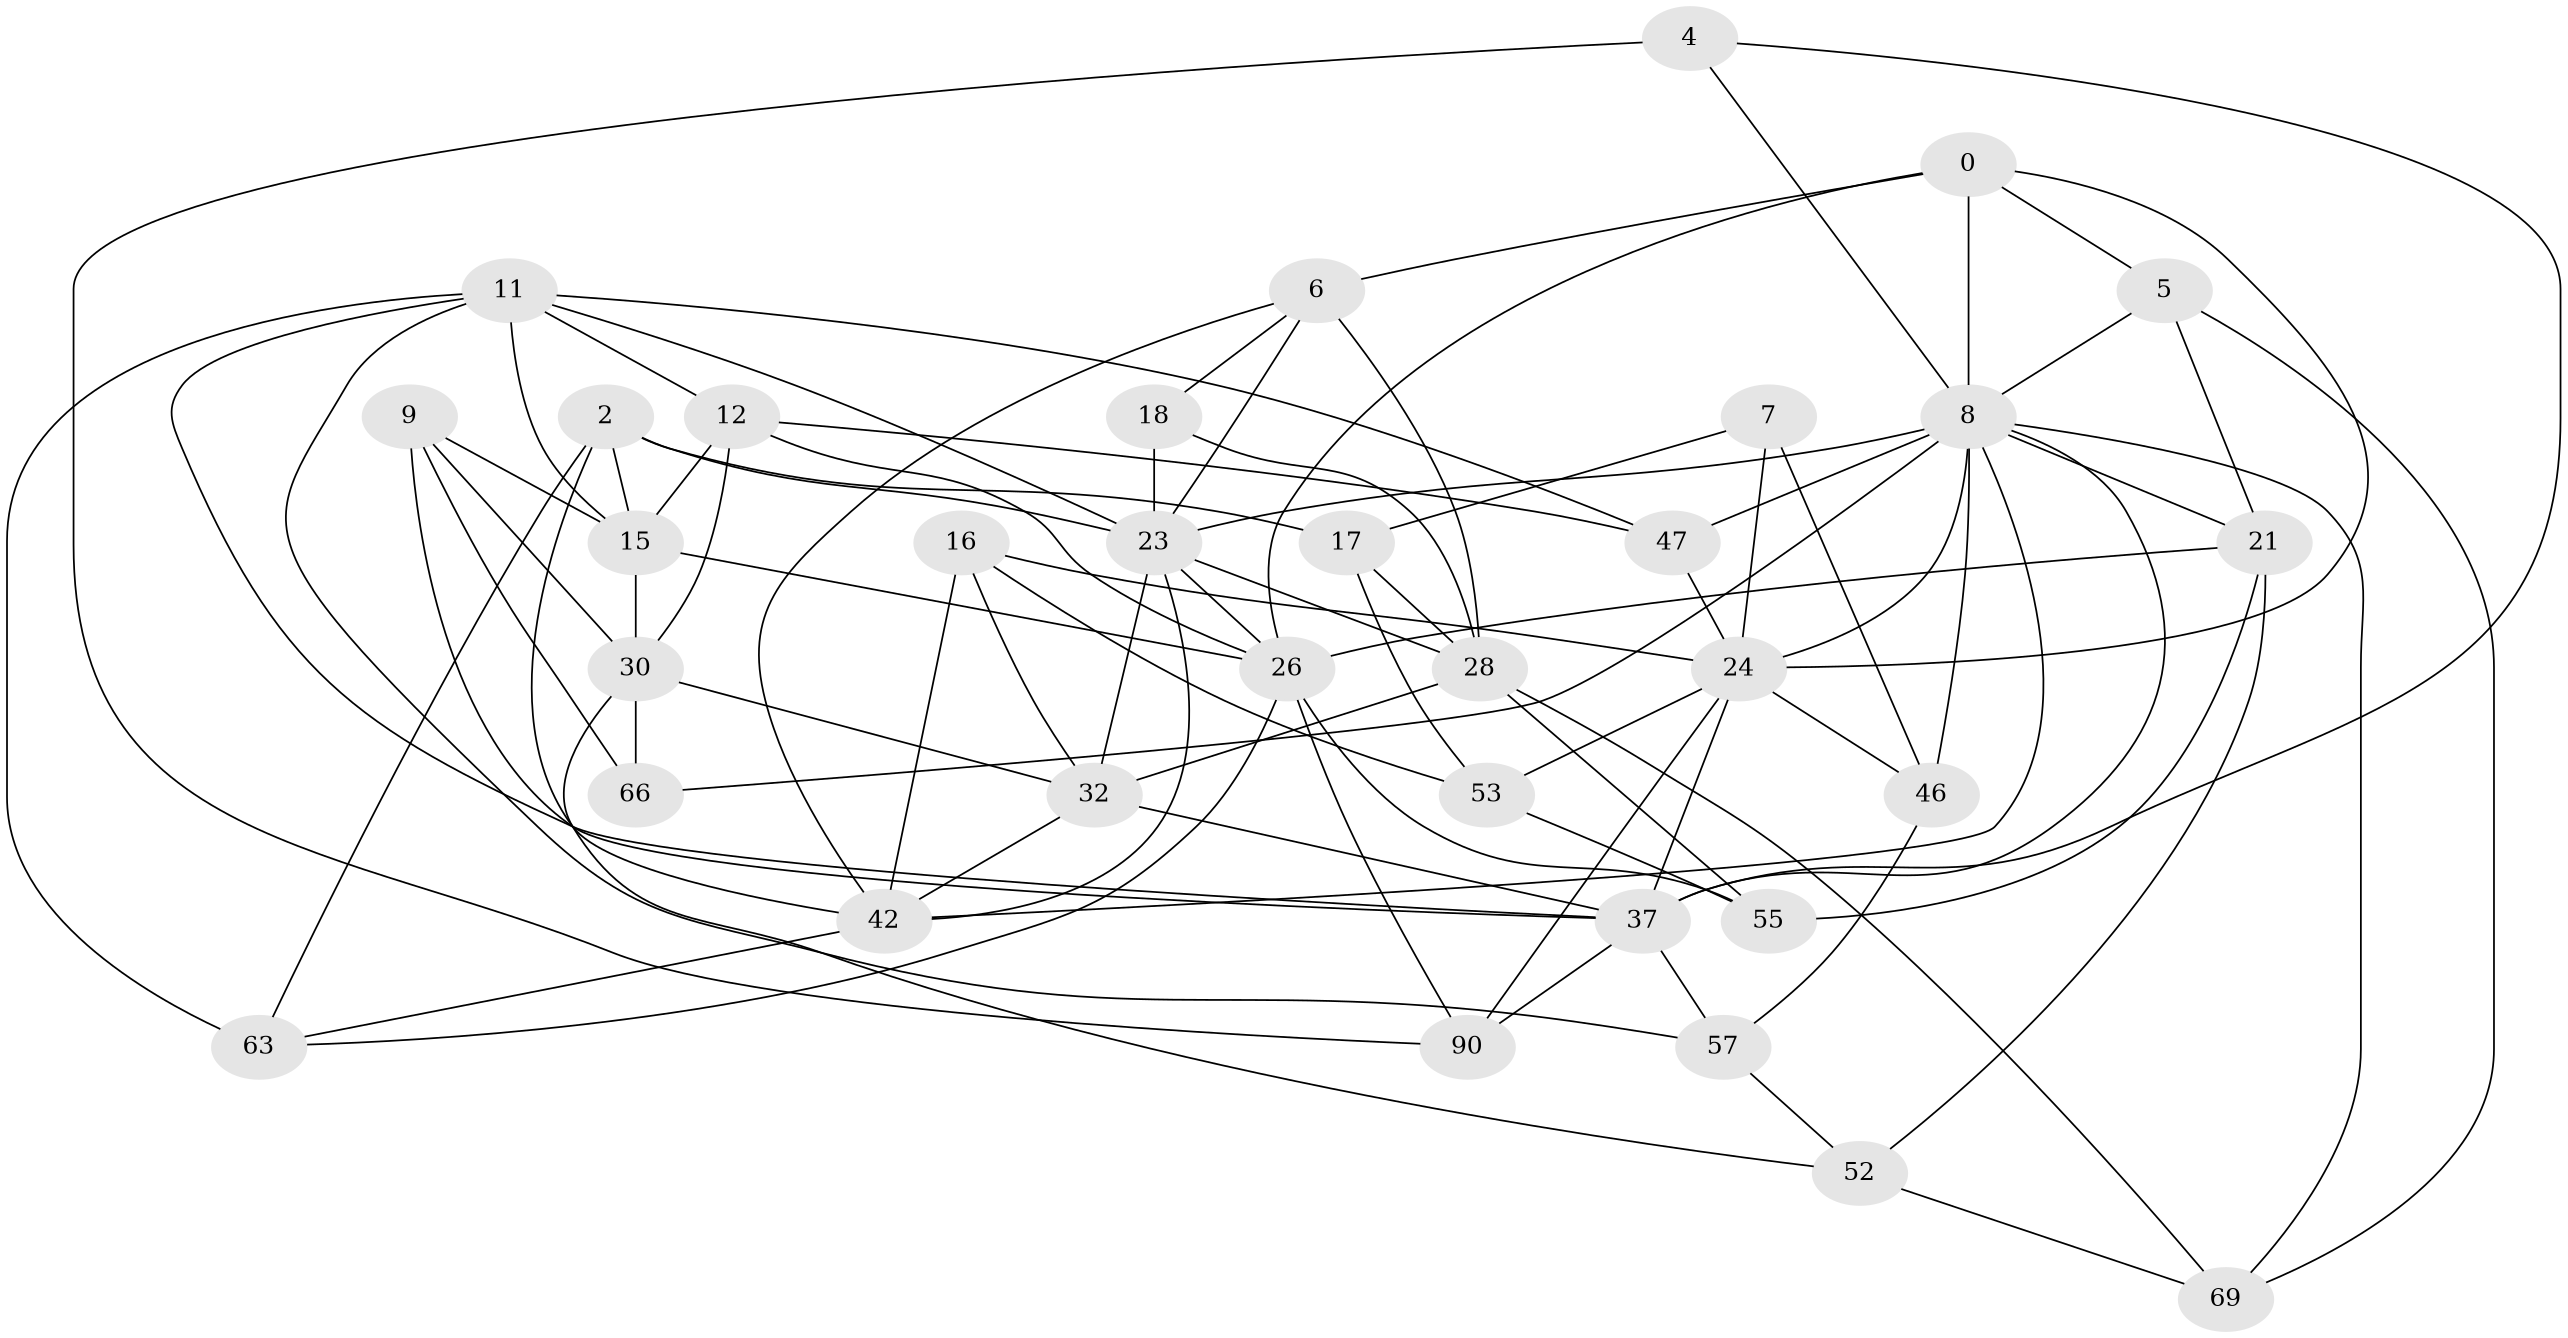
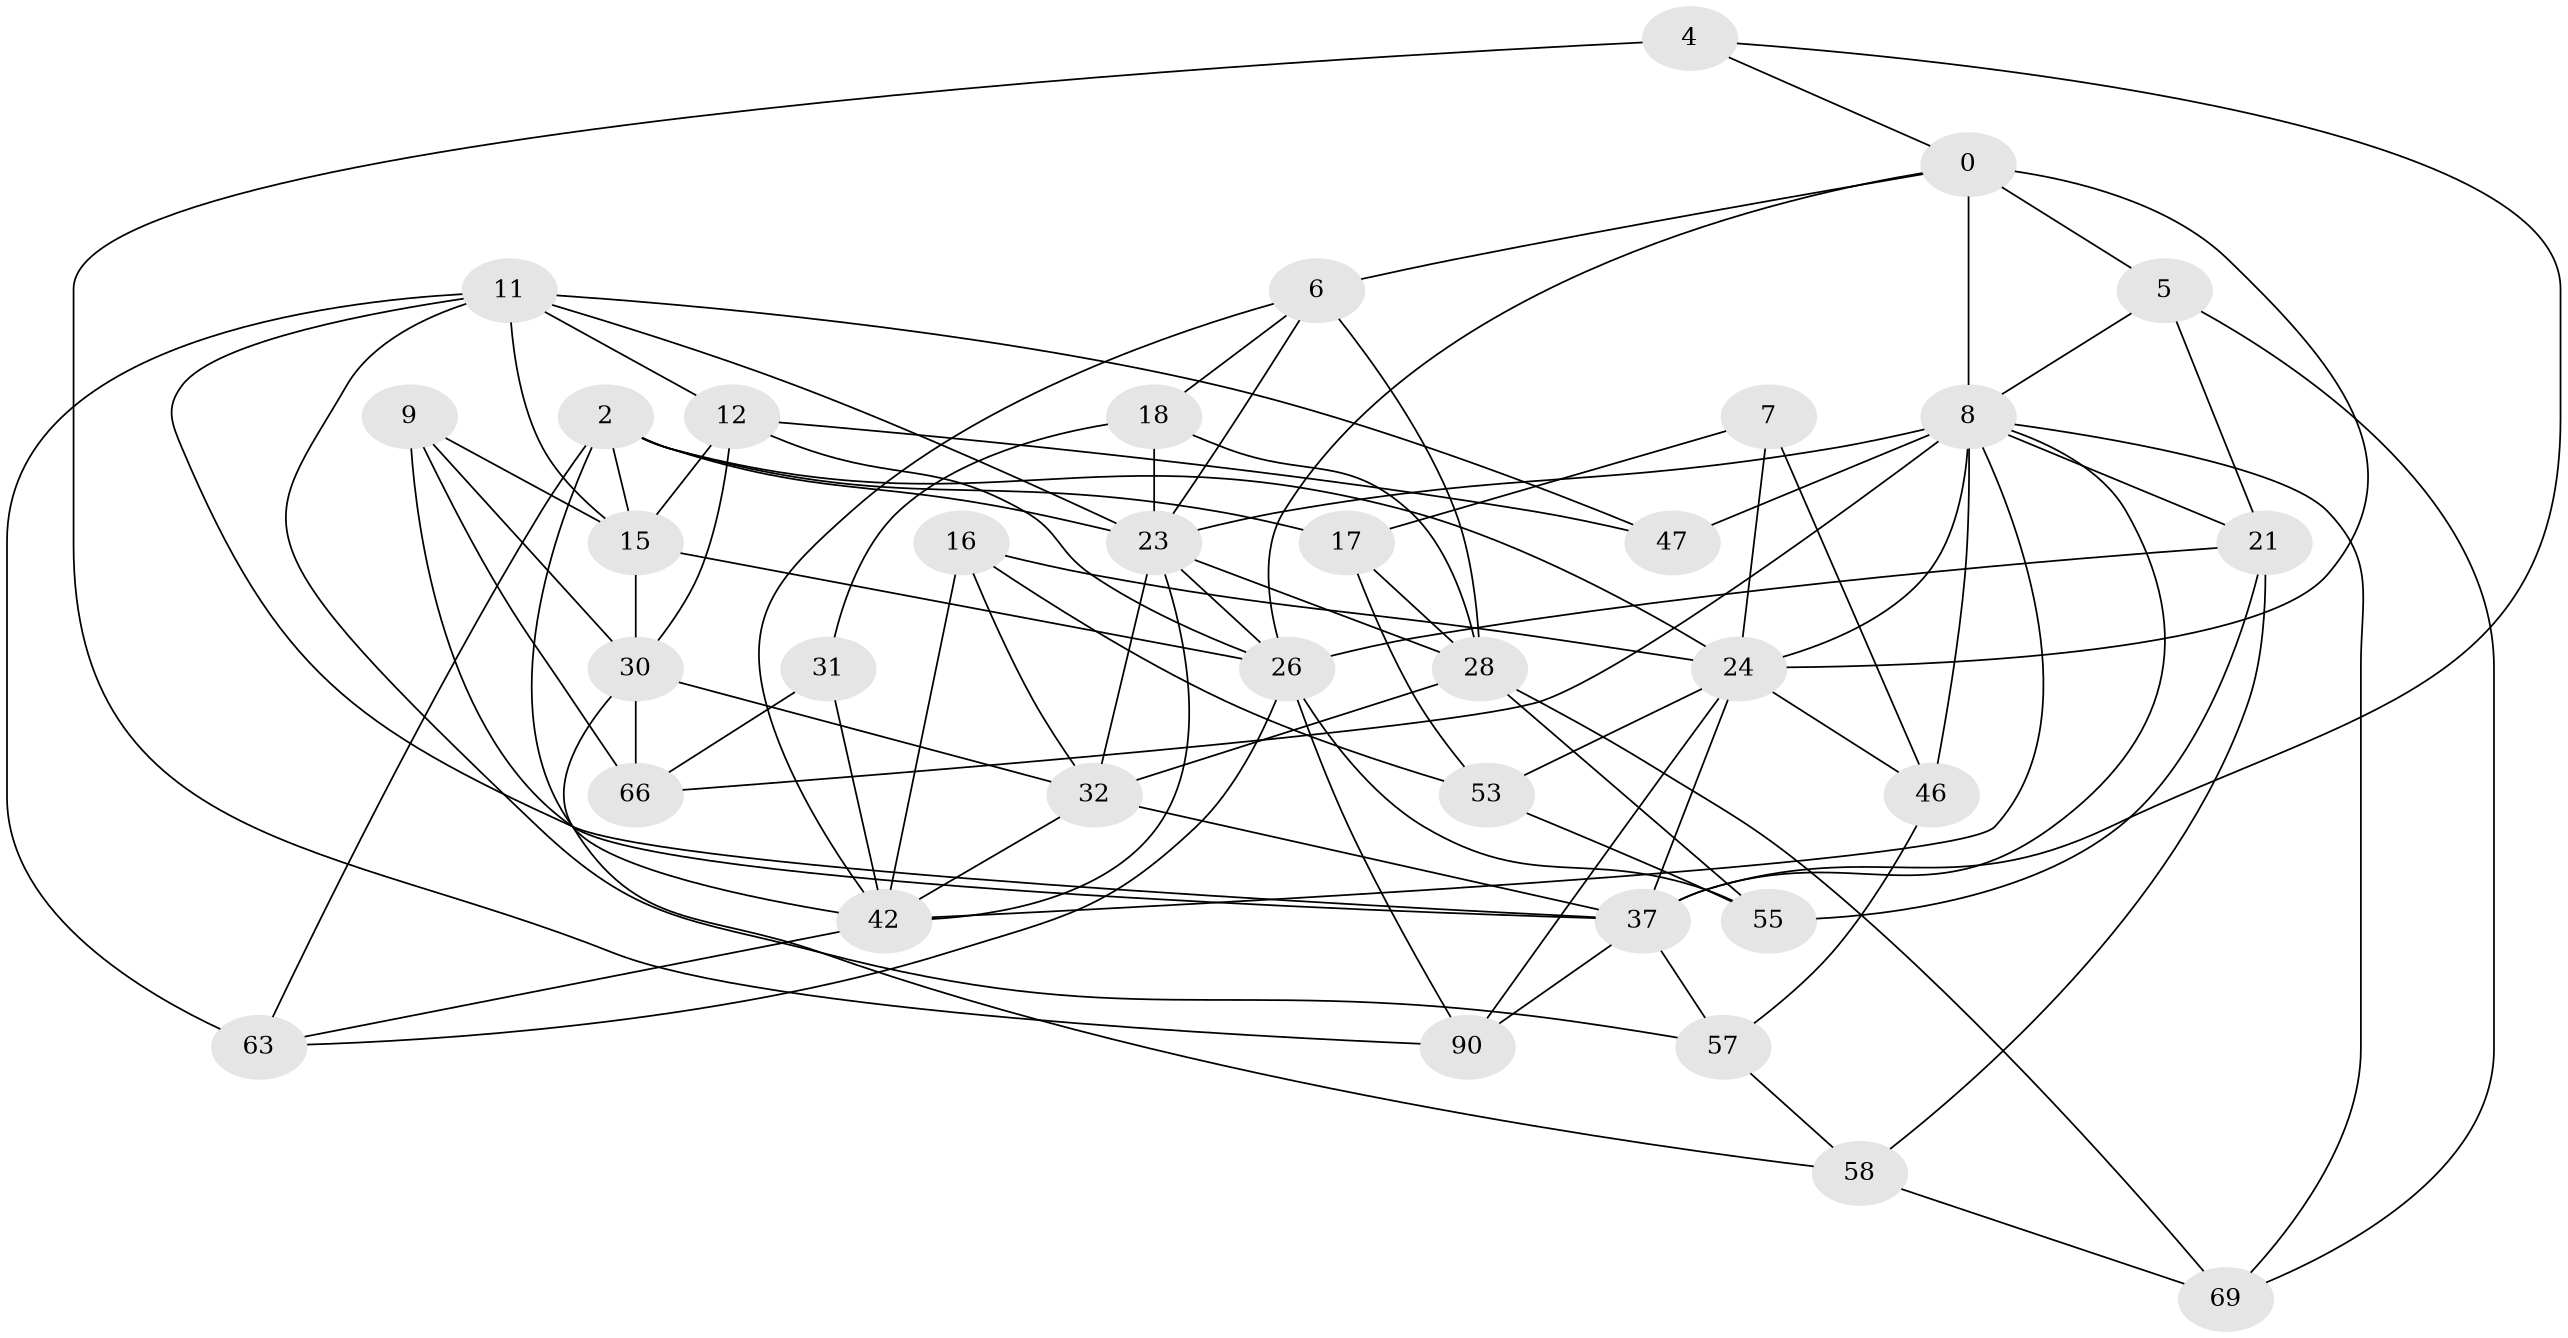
  graph {
    node [color=gray90 style=filled]
    n1 [label=0 super="+3"]
    5 [super="+39"]
    6 [super="+61"]
    8 [super="+13+10+22"]
    24 [super="+59+41"]
    26 [super="+48+44"]
    21 [super="+33"]
    69
    23 [super="+27+62"]
    n10 [label=42 super="+49"]
    18 [super="+65"]
    28 [super="+34"]
    37 [super="+52+43"]
    46
    47
    n16 [label=66]
    n17 [label=90]
    53
    63
    55
    2 [super="+14"]
    15 [super="+35+20"]
    17 [super="+25"]
    30 [super="+54+36"]
    32 [super="+67+68"]
    4
    7
    57
-   58 [label=52]
+   58
+   31
    9
    11 [super="+42+38"]
    12
    16
    n1 -- 5 [weight=2]
    n1 -- 6 [weight=2]
    n1 -- 8 [weight=2]
    n1 -- 24
    n1 -- 26
    5 -- 8
    5 -- 21 [weight=2]
    5 -- 69
    6 -- 23
    6 -- n10
    6 -- 18
    6 -- 28
    8 -- 24
    8 -- 21
    8 -- 69
    8 -- 23
    8 -- n10
    8 -- 37
    8 -- 46
    8 -- 47 [weight=2]
    8 -- n16
    24 -- 37
    24 -- 46
    24 -- n17
    24 -- 53
    26 -- n17
    26 -- 63
    26 -- 55
    21 -- 26
    21 -- 55
    21 -- 58
    23 -- 26
    23 -- n10
    23 -- 28
    23 -- 32 [weight=2]
    n10 -- 63
    18 -- 23
    18 -- 28 [weight=2]
+   18 -- 31 [weight=2]
    28 -- 69
    28 -- 55
    28 -- 32
    37 -- n17
    37 -- 57
    46 -- 57
    53 -- 55
-   47 -- 24
+   2 -- 24
    2 -- 23
    2 -- n10
    2 -- 63
    2 -- 15
    2 -- 17
    15 -- 26
    15 -- 30 [weight=3]
    17 -- 28 [weight=2]
    17 -- 53
    30 -- n16
    30 -- 32
    30 -- 58
    32 -- n10
    32 -- 37
-   4 -- 8
+   4 -- n1
    4 -- 37
    4 -- n17
    7 -- 24
    7 -- 46
    7 -- 17
    57 -- 58
    58 -- 69
+   31 -- n10
+   31 -- n16
    9 -- 37
    9 -- n16
    9 -- 15
    9 -- 30
    11 -- 23
    11 -- 37
    11 -- 47
    11 -- 63
    11 -- 15
    11 -- 57
    11 -- 12
    12 -- 26
    12 -- 47
    12 -- 15
    12 -- 30
    16 -- 24
    16 -- n10
    16 -- 53
    16 -- 32
  }
